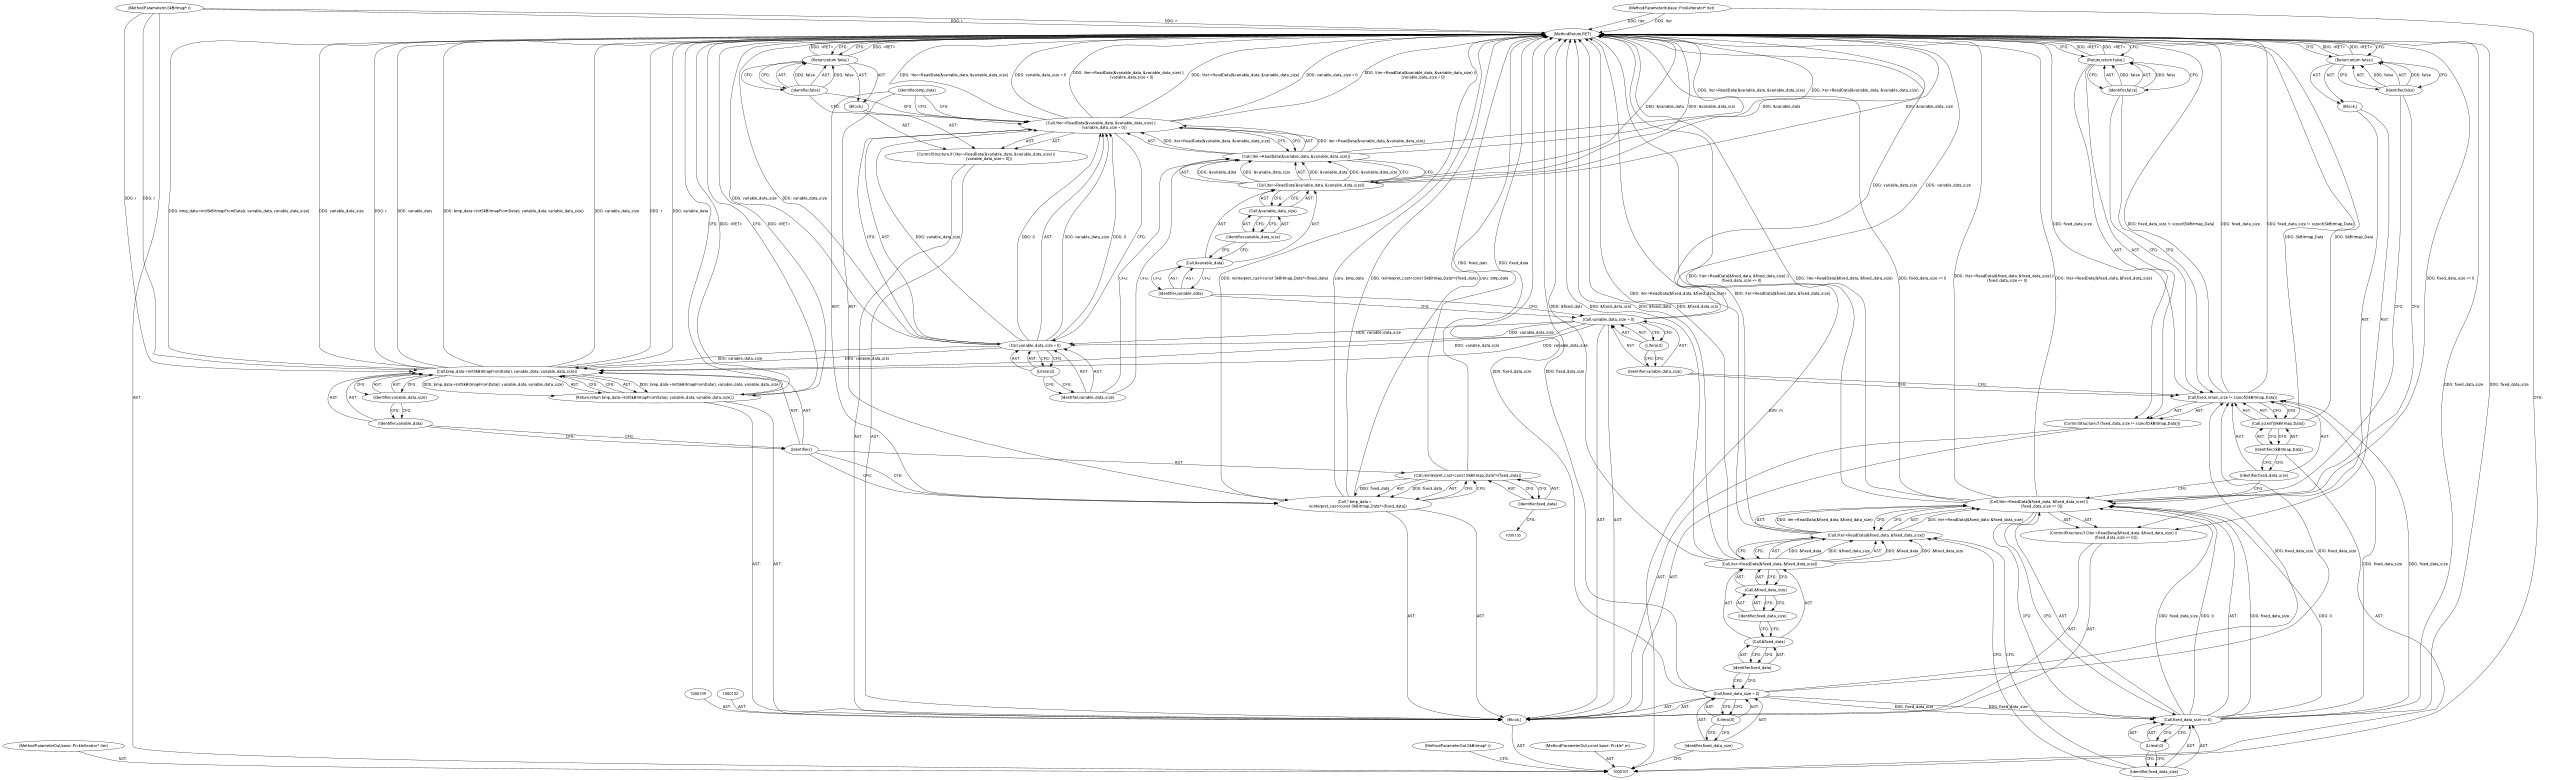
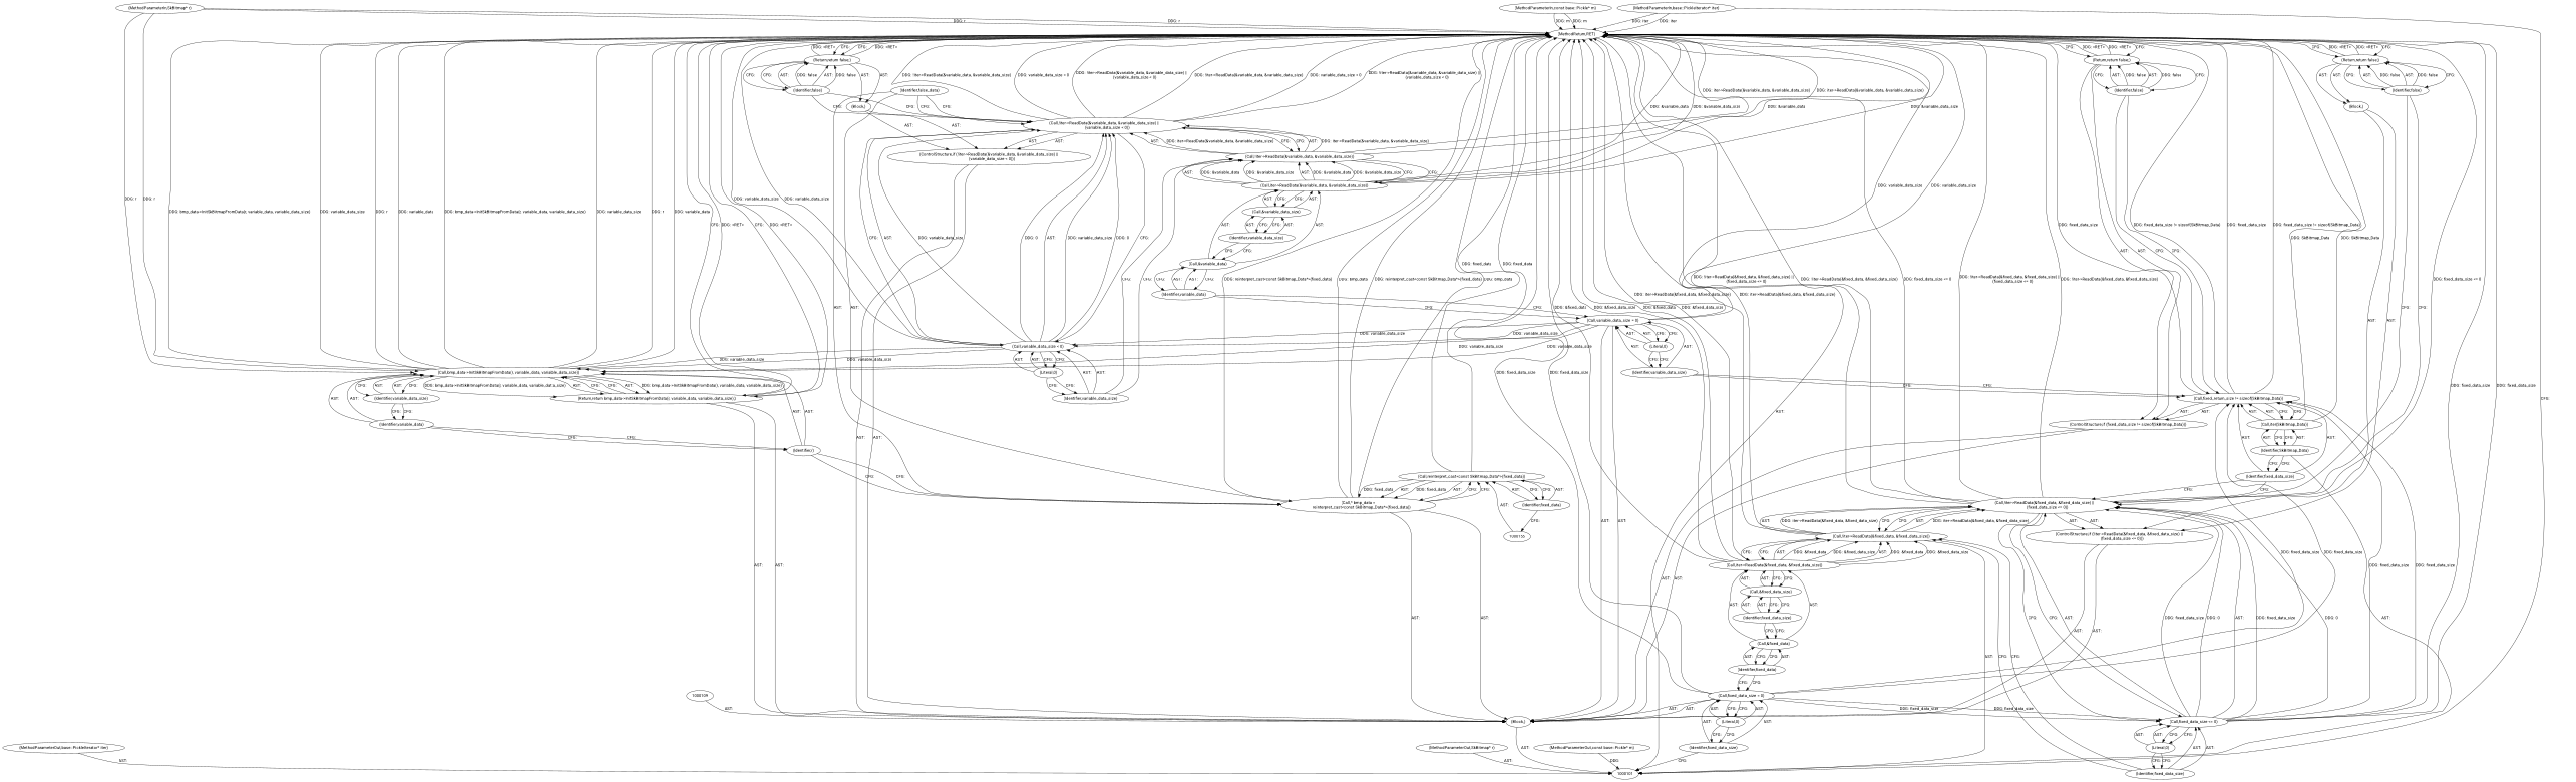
  digraph {
    fontname=Roboto
    node [fontname=Roboto]
    edge [fontname=Roboto]
    n1 [label="(MethodReturn,RET)"]
    n2 [label="(Return,return false;)"]
    n3 [label="(Return,return false;)"]
    n4 [label="(Return,return bmp_data->InitSkBitmapFromData(r, variable_data, variable_data_size);)"]
    n5 [label="(Return,return false;)"]
    1000101
    n7 [label="(ControlStructure,if (fixed_data_size != sizeof(SkBitmap_Data)))"]
    n8 [label="(Identifier,false)"]
    n9 [label="(Block,)"]
    n10 [label="(Identifier,false)"]
    n11 [label="(Block,)"]
    n12 [label="(Call,bmp_data->InitSkBitmapFromData(r, variable_data, variable_data_size))"]
    n13 [label="(Block,)"]
    n14 [label="(Identifier,false)"]
+   n15 [label="(MethodParameterIn,const base::Pickle* m)"]
    n16 [label="(MethodParameterOut,const base::Pickle* m)"]
-   n17 [label="(Call,sizeof(SkBitmap_Data))"]
+   n17 [label="(Call,iter(SkBitmap_Data))"]
    n18 [label="(Identifier,SkBitmap_Data)"]
    n19 [label="(Call,fixed_return_size != sizeof(SkBitmap_Data))"]
    n20 [label="(Identifier,fixed_data_size)"]
    n21 [label="(Call,!iter->ReadData(&fixed_data, &fixed_data_size) ||\n     (fixed_data_size <= 0))"]
    n22 [label="(Call,fixed_data_size <= 0)"]
    n23 [label="(ControlStructure,if (!iter->ReadData(&fixed_data, &fixed_data_size) ||\n     (fixed_data_size <= 0)))"]
    n24 [label="(Call,!iter->ReadData(&fixed_data, &fixed_data_size))"]
    n25 [label="(Literal,0)"]
    n26 [label="(Call,variable_data_size = 0)"]
    n27 [label="(Identifier,variable_data_size)"]
    n28 [label="(Call,variable_data_size < 0)"]
    n29 [label="(Call,!iter->ReadData(&variable_data, &variable_data_size) ||\n     (variable_data_size < 0))"]
    n30 [label="(Literal,0)"]
    n31 [label="(Identifier,variable_data_size)"]
    n32 [label="(ControlStructure,if (!iter->ReadData(&variable_data, &variable_data_size) ||\n     (variable_data_size < 0)))"]
    n33 [label="(Call,&variable_data)"]
    n34 [label="(Identifier,variable_data)"]
    n35 [label="(Call,iter->ReadData(&variable_data, &variable_data_size))"]
    n36 [label="(Call,&variable_data_size)"]
    n37 [label="(Call,!iter->ReadData(&variable_data, &variable_data_size))"]
    n38 [label="(Identifier,variable_data_size)"]
    n39 [label="(Identifier,variable_data_size)"]
    n40 [label="(Call,* bmp_data =\n      reinterpret_cast<const SkBitmap_Data*>(fixed_data))"]
    n41 [label="(Call,reinterpret_cast<const SkBitmap_Data*>(fixed_data))"]
    n42 [label="(Identifier,fixed_data)"]
-   n43 [label="(Identifier,bmp_data)"]
+   n43 [label="(Identifier,false_data)"]
    n44 [label="(MethodParameterIn,base::PickleIterator* iter)"]
    n45 [label="(MethodParameterOut,base::PickleIterator* iter)"]
    1000155
    n47 [label="(Identifier,r)"]
    n48 [label="(Identifier,variable_data)"]
    n49 [label="(MethodParameterIn,SkBitmap* r)"]
    n50 [label="(MethodParameterOut,SkBitmap* r)"]
    n51 [label="(Literal,0)"]
    n52 [label="(Call,fixed_data_size = 0)"]
    n53 [label="(Identifier,fixed_data_size)"]
    n54 [label="(Literal,0)"]
    n55 [label="(Call,&fixed_data)"]
    n56 [label="(Identifier,fixed_data)"]
    n57 [label="(Call,iter->ReadData(&fixed_data, &fixed_data_size))"]
    n58 [label="(Call,&fixed_data_size)"]
    n59 [label="(Identifier,fixed_data_size)"]
    n60 [label="(Identifier,fixed_data_size)"]
    n61 [label=1000109]
-   1000132
    n1 -> n2 [label="CFG: "]
    n1 -> n2 [label="CFG: "]
    n1 -> n3 [label="CFG: "]
    n1 -> n3 [label="CFG: "]
    n1 -> n4 [label="CFG: "]
    n1 -> n4 [label="CFG: "]
    n1 -> n5 [label="CFG: "]
    n1 -> n5 [label="CFG: "]
-   n1 -> 1000101 [label="DDG: m"]
+   n1 -> 1000101 [label="AST: "]
    n2 -> n1 [label="DDG: <RET>"]
    n2 -> n1 [label="DDG: <RET>"]
    n2 -> n7 [label="AST: "]
    n2 -> n7 [label="AST: "]
    n2 -> n8 [label="CFG: "]
    n2 -> n8 [label="CFG: "]
    n3 -> n1 [label="DDG: <RET>"]
    n3 -> n1 [label="DDG: <RET>"]
    n3 -> n9 [label="AST: "]
    n3 -> n9 [label="AST: "]
    n3 -> n10 [label="CFG: "]
    n3 -> n10 [label="CFG: "]
    n4 -> n1 [label="DDG: <RET>"]
    n4 -> n1 [label="DDG: <RET>"]
    n4 -> n11 [label="AST: "]
    n4 -> n11 [label="AST: "]
    n4 -> n12 [label="CFG: "]
    n4 -> n12 [label="CFG: "]
    n5 -> n1 [label="DDG: <RET>"]
    n5 -> n1 [label="DDG: <RET>"]
    n5 -> n13 [label="AST: "]
    n5 -> n13 [label="AST: "]
    n5 -> n14 [label="CFG: "]
    n5 -> n14 [label="CFG: "]
    n7 -> n11 [label="AST: "]
    n7 -> n11 [label="AST: "]
    n8 -> n2 [label="AST: "]
    n8 -> n2 [label="DDG: false"]
    n8 -> n2 [label="AST: "]
    n8 -> n2 [label="DDG: false"]
    n8 -> n19 [label="CFG: "]
    n8 -> n19 [label="CFG: "]
    n9 -> n32 [label="AST: "]
    n9 -> n32 [label="AST: "]
    n10 -> n3 [label="AST: "]
    n10 -> n3 [label="DDG: false"]
    n10 -> n3 [label="AST: "]
    n10 -> n3 [label="DDG: false"]
    n10 -> n29 [label="CFG: "]
    n10 -> n29 [label="CFG: "]
    n11 -> 1000101 [label="AST: "]
    n12 -> n1 [label="DDG: variable_data_size"]
    n12 -> n1 [label="DDG: r"]
    n12 -> n1 [label="DDG: variable_data"]
    n12 -> n1 [label="DDG: bmp_data->InitSkBitmapFromData(r, variable_data, variable_data_size)"]
    n12 -> n1 [label="DDG: variable_data_size"]
    n12 -> n1 [label="DDG: r"]
    n12 -> n1 [label="DDG: variable_data"]
    n12 -> n1 [label="DDG: bmp_data->InitSkBitmapFromData(r, variable_data, variable_data_size)"]
    n12 -> n4 [label="AST: "]
    n12 -> n4 [label="DDG: bmp_data->InitSkBitmapFromData(r, variable_data, variable_data_size)"]
    n12 -> n4 [label="AST: "]
    n12 -> n4 [label="DDG: bmp_data->InitSkBitmapFromData(r, variable_data, variable_data_size)"]
    n12 -> n31 [label="CFG: "]
    n12 -> n31 [label="CFG: "]
    n13 -> n23 [label="AST: "]
    n13 -> n23 [label="AST: "]
    n14 -> n5 [label="AST: "]
    n14 -> n5 [label="DDG: false"]
    n14 -> n5 [label="AST: "]
    n14 -> n5 [label="DDG: false"]
    n14 -> n21 [label="CFG: "]
    n14 -> n21 [label="CFG: "]
-   n16 -> 1000101 [label="AST: "]
+   n15 -> n1 [label="DDG: m"]
+   n15 -> n1 [label="DDG: m"]
+   n16 -> 1000101 [label="DDG: "]
    n17 -> n1 [label="DDG: SkBitmap_Data"]
    n17 -> n1 [label="DDG: SkBitmap_Data"]
    n17 -> n18 [label="CFG: "]
    n17 -> n18 [label="CFG: "]
    n17 -> n19 [label="AST: "]
    n17 -> n19 [label="AST: "]
    n18 -> 1000101 [label="AST: "]
    n18 -> n17 [label="AST: "]
    n18 -> n17 [label="AST: "]
    n18 -> n20 [label="CFG: "]
    n18 -> n20 [label="CFG: "]
    n19 -> n1 [label="DDG: fixed_data_size != sizeof(SkBitmap_Data)"]
    n19 -> n1 [label="DDG: fixed_data_size"]
    n19 -> n1 [label="DDG: fixed_data_size != sizeof(SkBitmap_Data)"]
    n19 -> n1 [label="DDG: fixed_data_size"]
    n19 -> n7 [label="AST: "]
    n19 -> n7 [label="AST: "]
    n19 -> n17 [label="CFG: "]
    n19 -> n17 [label="CFG: "]
    n20 -> n19 [label="AST: "]
    n20 -> n19 [label="AST: "]
    n20 -> n21 [label="CFG: "]
    n20 -> n21 [label="CFG: "]
    n21 -> n1 [label="DDG: fixed_data_size <= 0"]
    n21 -> n1 [label="DDG: !iter->ReadData(&fixed_data, &fixed_data_size) ||\n     (fixed_data_size <= 0)"]
    n21 -> n1 [label="DDG: !iter->ReadData(&fixed_data, &fixed_data_size)"]
    n21 -> n1 [label="DDG: fixed_data_size <= 0"]
    n21 -> n1 [label="DDG: !iter->ReadData(&fixed_data, &fixed_data_size) ||\n     (fixed_data_size <= 0)"]
    n21 -> n1 [label="DDG: !iter->ReadData(&fixed_data, &fixed_data_size)"]
    n21 -> n22 [label="CFG: "]
    n21 -> n22 [label="CFG: "]
    n21 -> n23 [label="AST: "]
    n21 -> n23 [label="AST: "]
    n21 -> n24 [label="CFG: "]
    n21 -> n24 [label="CFG: "]
    n22 -> n1 [label="DDG: fixed_data_size"]
    n22 -> n1 [label="DDG: fixed_data_size"]
    n22 -> n19 [label="DDG: fixed_data_size"]
    n22 -> n19 [label="DDG: fixed_data_size"]
    n22 -> n21 [label="AST: "]
    n22 -> n21 [label="DDG: fixed_data_size"]
    n22 -> n21 [label="DDG: 0"]
    n22 -> n21 [label="AST: "]
    n22 -> n21 [label="DDG: fixed_data_size"]
    n22 -> n21 [label="DDG: 0"]
    n22 -> n54 [label="CFG: "]
    n22 -> n54 [label="CFG: "]
    n23 -> n11 [label="AST: "]
    n23 -> n11 [label="AST: "]
    n24 -> n1 [label="DDG: iter->ReadData(&fixed_data, &fixed_data_size)"]
    n24 -> n1 [label="DDG: iter->ReadData(&fixed_data, &fixed_data_size)"]
    n24 -> n21 [label="AST: "]
    n24 -> n21 [label="DDG: iter->ReadData(&fixed_data, &fixed_data_size)"]
    n24 -> n21 [label="AST: "]
    n24 -> n21 [label="DDG: iter->ReadData(&fixed_data, &fixed_data_size)"]
    n24 -> n57 [label="CFG: "]
    n24 -> n57 [label="CFG: "]
    n25 -> n26 [label="AST: "]
    n25 -> n26 [label="AST: "]
    n25 -> n27 [label="CFG: "]
    n25 -> n27 [label="CFG: "]
    n26 -> n1 [label="DDG: variable_data_size"]
    n26 -> n1 [label="DDG: variable_data_size"]
    n26 -> n11 [label="AST: "]
    n26 -> n11 [label="AST: "]
    n26 -> n12 [label="DDG: variable_data_size"]
    n26 -> n12 [label="DDG: variable_data_size"]
    n26 -> n25 [label="CFG: "]
    n26 -> n25 [label="CFG: "]
    n26 -> n28 [label="DDG: variable_data_size"]
    n26 -> n28 [label="DDG: variable_data_size"]
    n27 -> n19 [label="CFG: "]
    n27 -> n19 [label="CFG: "]
    n27 -> n26 [label="AST: "]
    n27 -> n26 [label="AST: "]
    n28 -> n1 [label="DDG: variable_data_size"]
    n28 -> n1 [label="DDG: variable_data_size"]
    n28 -> n12 [label="DDG: variable_data_size"]
    n28 -> n12 [label="DDG: variable_data_size"]
    n28 -> n29 [label="AST: "]
    n28 -> n29 [label="DDG: variable_data_size"]
    n28 -> n29 [label="DDG: 0"]
    n28 -> n29 [label="AST: "]
    n28 -> n29 [label="DDG: variable_data_size"]
    n28 -> n29 [label="DDG: 0"]
    n28 -> n30 [label="CFG: "]
    n28 -> n30 [label="CFG: "]
    n29 -> n1 [label="DDG: !iter->ReadData(&variable_data, &variable_data_size)"]
    n29 -> n1 [label="DDG: variable_data_size < 0"]
    n29 -> n1 [label="DDG: !iter->ReadData(&variable_data, &variable_data_size) ||\n     (variable_data_size < 0)"]
    n29 -> n1 [label="DDG: !iter->ReadData(&variable_data, &variable_data_size)"]
    n29 -> n1 [label="DDG: variable_data_size < 0"]
    n29 -> n1 [label="DDG: !iter->ReadData(&variable_data, &variable_data_size) ||\n     (variable_data_size < 0)"]
    n29 -> n28 [label="CFG: "]
    n29 -> n28 [label="CFG: "]
    n29 -> n32 [label="AST: "]
    n29 -> n32 [label="AST: "]
    n29 -> n37 [label="CFG: "]
    n29 -> n37 [label="CFG: "]
    n30 -> n28 [label="AST: "]
    n30 -> n28 [label="AST: "]
    n30 -> n39 [label="CFG: "]
    n30 -> n39 [label="CFG: "]
    n31 -> n12 [label="AST: "]
    n31 -> n12 [label="AST: "]
    n31 -> n48 [label="CFG: "]
    n31 -> n48 [label="CFG: "]
    n32 -> n11 [label="AST: "]
    n32 -> n11 [label="AST: "]
    n33 -> n34 [label="CFG: "]
    n33 -> n34 [label="CFG: "]
    n33 -> n35 [label="AST: "]
    n33 -> n35 [label="AST: "]
    n34 -> n26 [label="CFG: "]
    n34 -> n26 [label="CFG: "]
    n34 -> n33 [label="AST: "]
    n34 -> n33 [label="AST: "]
    n35 -> n1 [label="DDG: &variable_data"]
    n35 -> n1 [label="DDG: &variable_data_size"]
    n35 -> n1 [label="DDG: &variable_data"]
    n35 -> n1 [label="DDG: &variable_data_size"]
    n35 -> n36 [label="CFG: "]
    n35 -> n36 [label="CFG: "]
    n35 -> n37 [label="AST: "]
    n35 -> n37 [label="DDG: &variable_data"]
    n35 -> n37 [label="DDG: &variable_data_size"]
    n35 -> n37 [label="AST: "]
    n35 -> n37 [label="DDG: &variable_data"]
    n35 -> n37 [label="DDG: &variable_data_size"]
    n36 -> n35 [label="AST: "]
    n36 -> n35 [label="AST: "]
    n36 -> n38 [label="CFG: "]
    n36 -> n38 [label="CFG: "]
    n37 -> n1 [label="DDG: iter->ReadData(&variable_data, &variable_data_size)"]
    n37 -> n1 [label="DDG: iter->ReadData(&variable_data, &variable_data_size)"]
    n37 -> n29 [label="AST: "]
    n37 -> n29 [label="DDG: iter->ReadData(&variable_data, &variable_data_size)"]
    n37 -> n29 [label="AST: "]
    n37 -> n29 [label="DDG: iter->ReadData(&variable_data, &variable_data_size)"]
    n37 -> n35 [label="CFG: "]
    n37 -> n35 [label="CFG: "]
    n38 -> n33 [label="CFG: "]
    n38 -> n33 [label="CFG: "]
    n38 -> n36 [label="AST: "]
    n38 -> n36 [label="AST: "]
    n39 -> n28 [label="AST: "]
    n39 -> n28 [label="AST: "]
    n39 -> n37 [label="CFG: "]
    n39 -> n37 [label="CFG: "]
    n40 -> n1 [label="DDG: reinterpret_cast<const SkBitmap_Data*>(fixed_data)"]
    n40 -> n1 [label="DDG: bmp_data"]
    n40 -> n1 [label="DDG: reinterpret_cast<const SkBitmap_Data*>(fixed_data)"]
    n40 -> n1 [label="DDG: bmp_data"]
    n40 -> n11 [label="AST: "]
    n40 -> n11 [label="AST: "]
    n40 -> n41 [label="CFG: "]
    n40 -> n41 [label="CFG: "]
    n41 -> n1 [label="DDG: fixed_data"]
    n41 -> n1 [label="DDG: fixed_data"]
    n41 -> n40 [label="AST: "]
    n41 -> n40 [label="DDG: fixed_data"]
    n41 -> n40 [label="AST: "]
    n41 -> n40 [label="DDG: fixed_data"]
    n41 -> n42 [label="CFG: "]
    n41 -> n42 [label="CFG: "]
    n42 -> n41 [label="AST: "]
    n42 -> n41 [label="AST: "]
    n42 -> 1000155 [label="CFG: "]
    n43 -> n29 [label="CFG: "]
    n43 -> n29 [label="CFG: "]
    n43 -> n40 [label="AST: "]
    n43 -> n40 [label="AST: "]
    n44 -> n1 [label="DDG: iter"]
    n44 -> n1 [label="DDG: iter"]
    n44 -> 1000101 [label="CFG: "]
    n45 -> 1000101 [label="AST: "]
-   n47 -> n41 [label="AST: "]
+   1000155 -> n41 [label="AST: "]
    n47 -> n12 [label="AST: "]
    n47 -> n12 [label="AST: "]
    n47 -> n40 [label="CFG: "]
    n47 -> n40 [label="CFG: "]
    n48 -> n12 [label="AST: "]
    n48 -> n12 [label="AST: "]
    n48 -> n47 [label="CFG: "]
    n48 -> n47 [label="CFG: "]
    n49 -> n1 [label="DDG: r"]
    n49 -> n1 [label="DDG: r"]
-   n49 -> 1000101 [label="AST: "]
+   n24 -> 1000101 [label="AST: "]
    n49 -> n12 [label="DDG: r"]
    n49 -> n12 [label="DDG: r"]
-   n50 -> 1000101 [label="CFG: "]
+   n50 -> 1000101 [label="AST: "]
    n51 -> n52 [label="AST: "]
    n51 -> n52 [label="AST: "]
    n51 -> n53 [label="CFG: "]
    n51 -> n53 [label="CFG: "]
    n52 -> n1 [label="DDG: fixed_data_size"]
    n52 -> n1 [label="DDG: fixed_data_size"]
    n52 -> n11 [label="AST: "]
    n52 -> n11 [label="AST: "]
    n52 -> n19 [label="DDG: fixed_data_size"]
    n52 -> n19 [label="DDG: fixed_data_size"]
    n52 -> n22 [label="DDG: fixed_data_size"]
    n52 -> n22 [label="DDG: fixed_data_size"]
    n52 -> n51 [label="CFG: "]
    n52 -> n51 [label="CFG: "]
    n53 -> 1000101 [label="CFG: "]
    n53 -> n52 [label="AST: "]
    n53 -> n52 [label="AST: "]
    n54 -> n22 [label="AST: "]
    n54 -> n22 [label="AST: "]
    n54 -> n60 [label="CFG: "]
    n54 -> n60 [label="CFG: "]
    n55 -> n56 [label="CFG: "]
    n55 -> n56 [label="CFG: "]
    n55 -> n57 [label="AST: "]
    n55 -> n57 [label="AST: "]
    n56 -> n52 [label="CFG: "]
    n56 -> n52 [label="CFG: "]
    n56 -> n55 [label="AST: "]
    n56 -> n55 [label="AST: "]
    n57 -> n1 [label="DDG: &fixed_data"]
    n57 -> n1 [label="DDG: &fixed_data_size"]
    n57 -> n1 [label="DDG: &fixed_data"]
    n57 -> n1 [label="DDG: &fixed_data_size"]
    n57 -> n24 [label="AST: "]
    n57 -> n24 [label="DDG: &fixed_data"]
    n57 -> n24 [label="DDG: &fixed_data_size"]
    n57 -> n24 [label="AST: "]
    n57 -> n24 [label="DDG: &fixed_data"]
    n57 -> n24 [label="DDG: &fixed_data_size"]
    n57 -> n58 [label="CFG: "]
    n57 -> n58 [label="CFG: "]
    n58 -> n57 [label="AST: "]
    n58 -> n57 [label="AST: "]
    n58 -> n59 [label="CFG: "]
    n58 -> n59 [label="CFG: "]
    n59 -> n55 [label="CFG: "]
    n59 -> n55 [label="CFG: "]
    n59 -> n58 [label="AST: "]
    n59 -> n58 [label="AST: "]
    n60 -> n22 [label="AST: "]
    n60 -> n22 [label="AST: "]
    n60 -> n24 [label="CFG: "]
    n60 -> n24 [label="CFG: "]
    n61 -> n11 [label="AST: "]
-   1000132 -> n11 [label="AST: "]
  }
